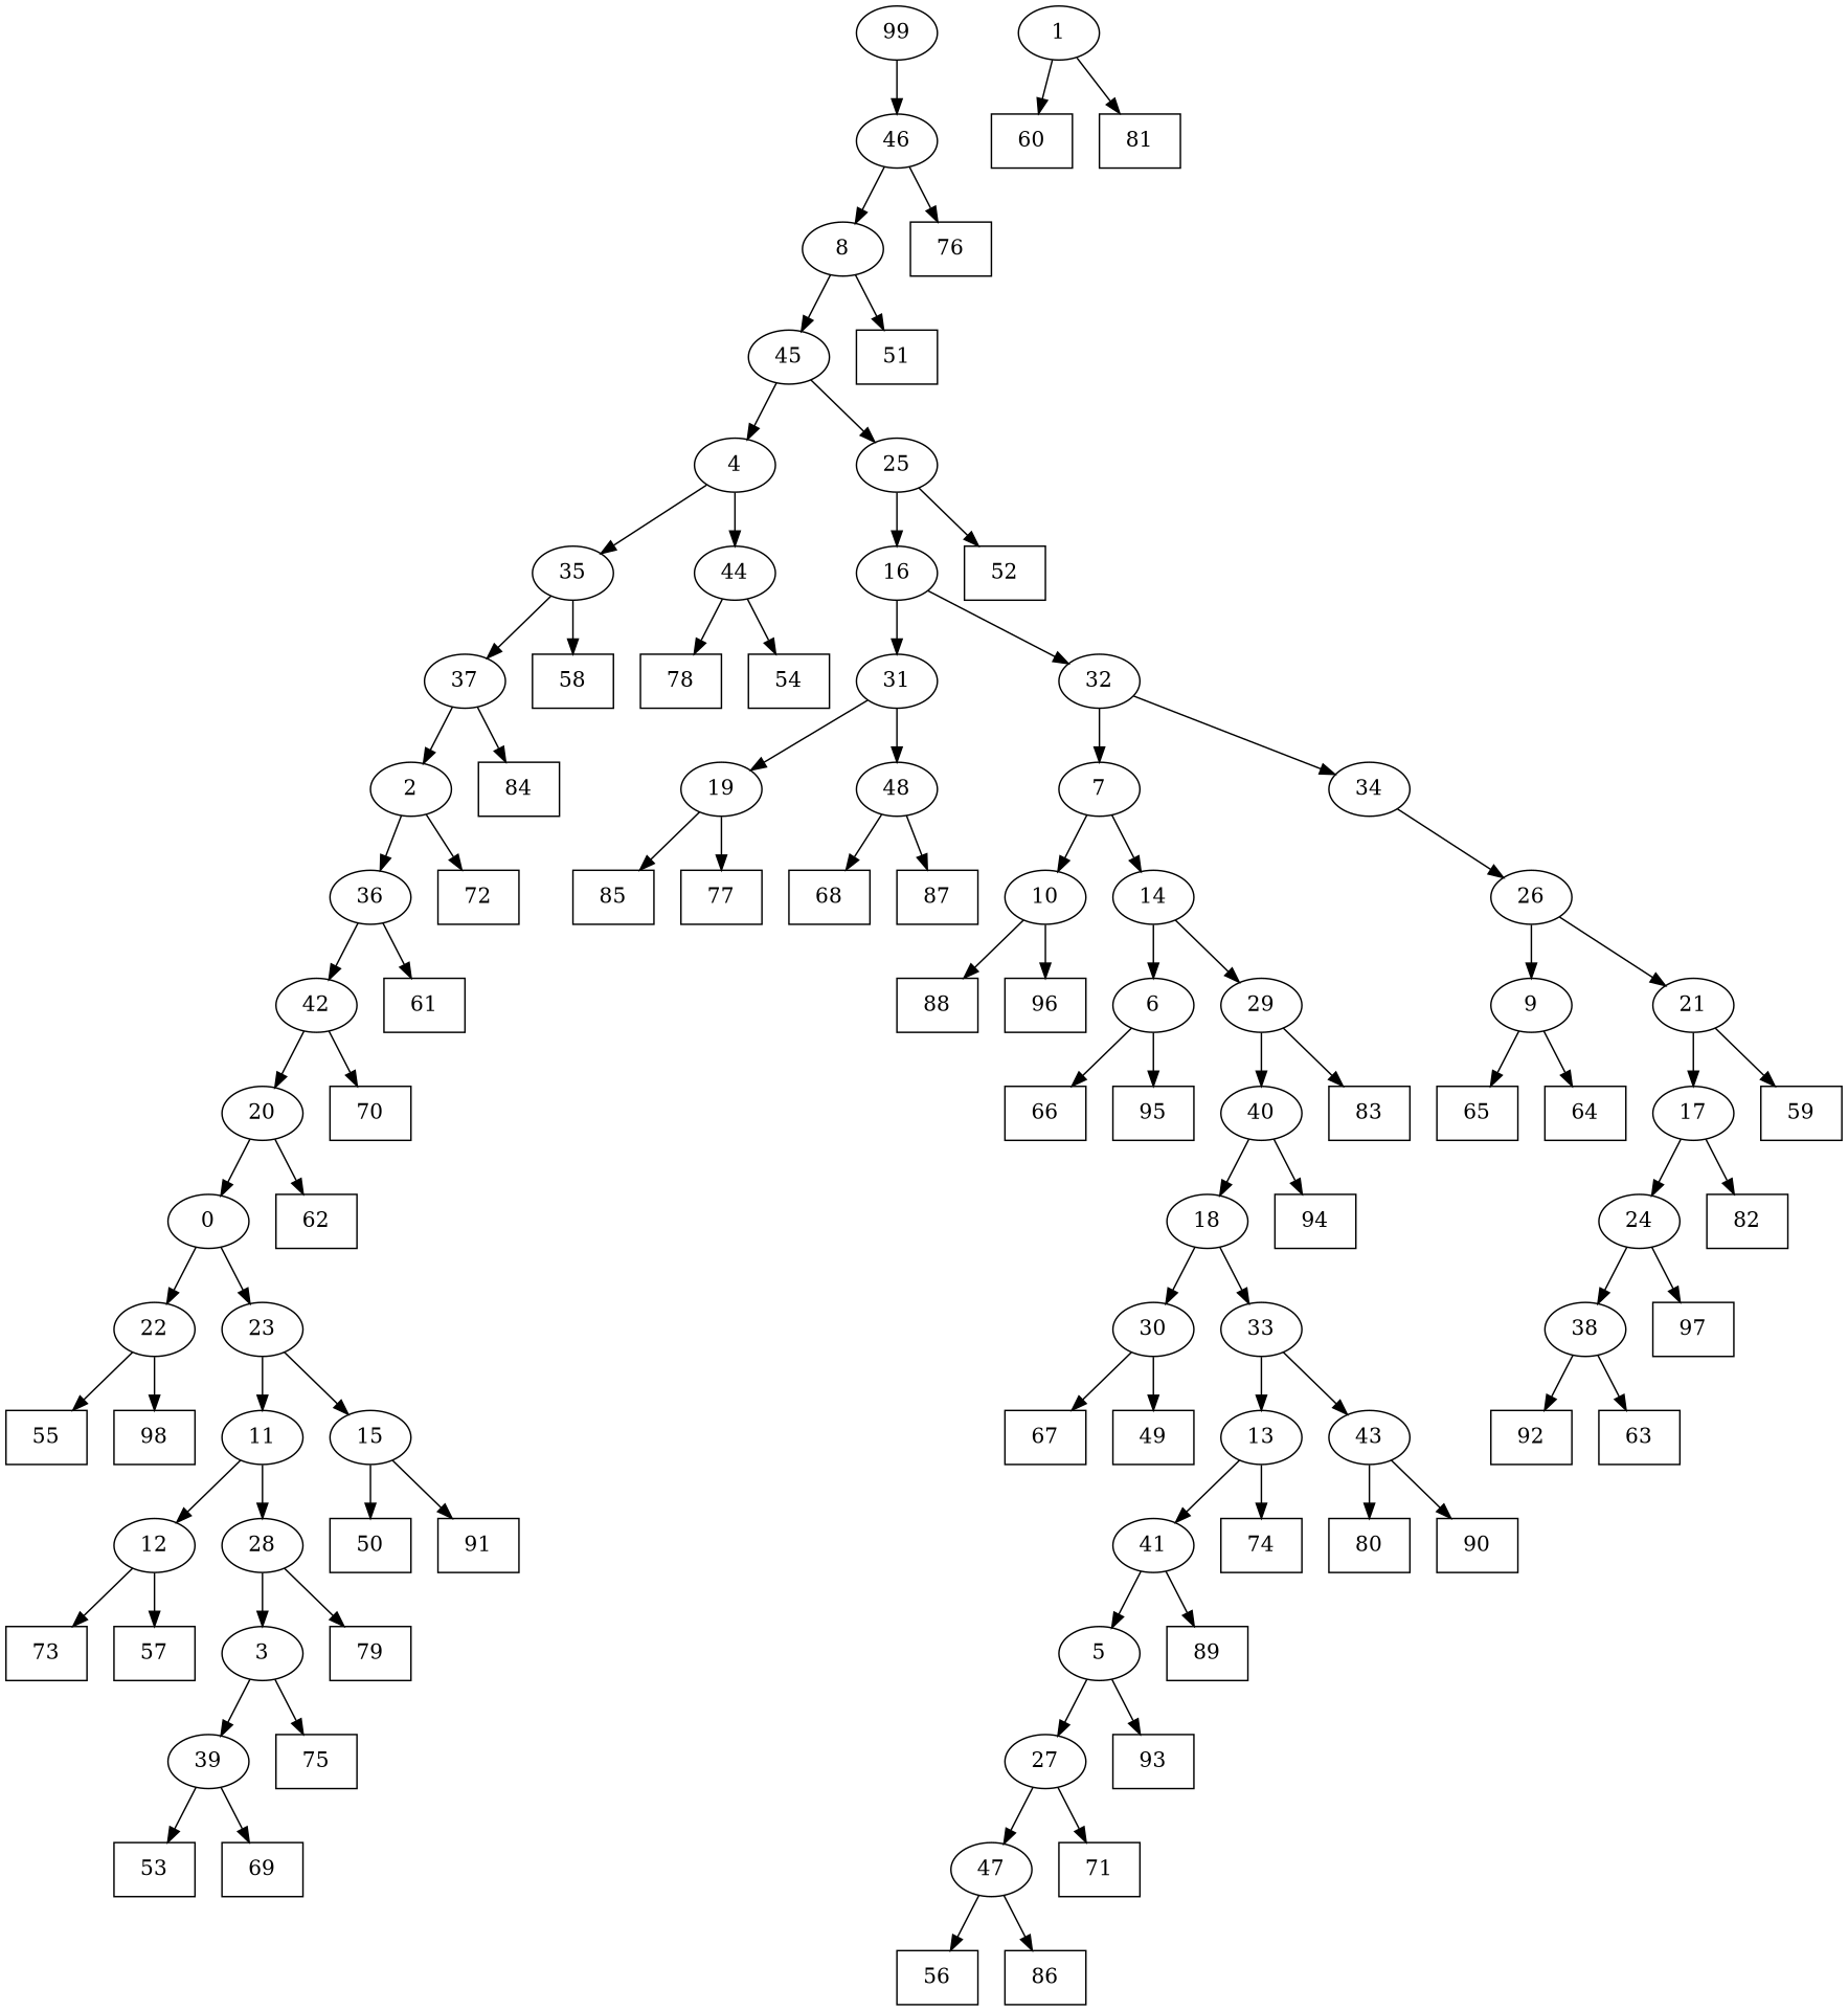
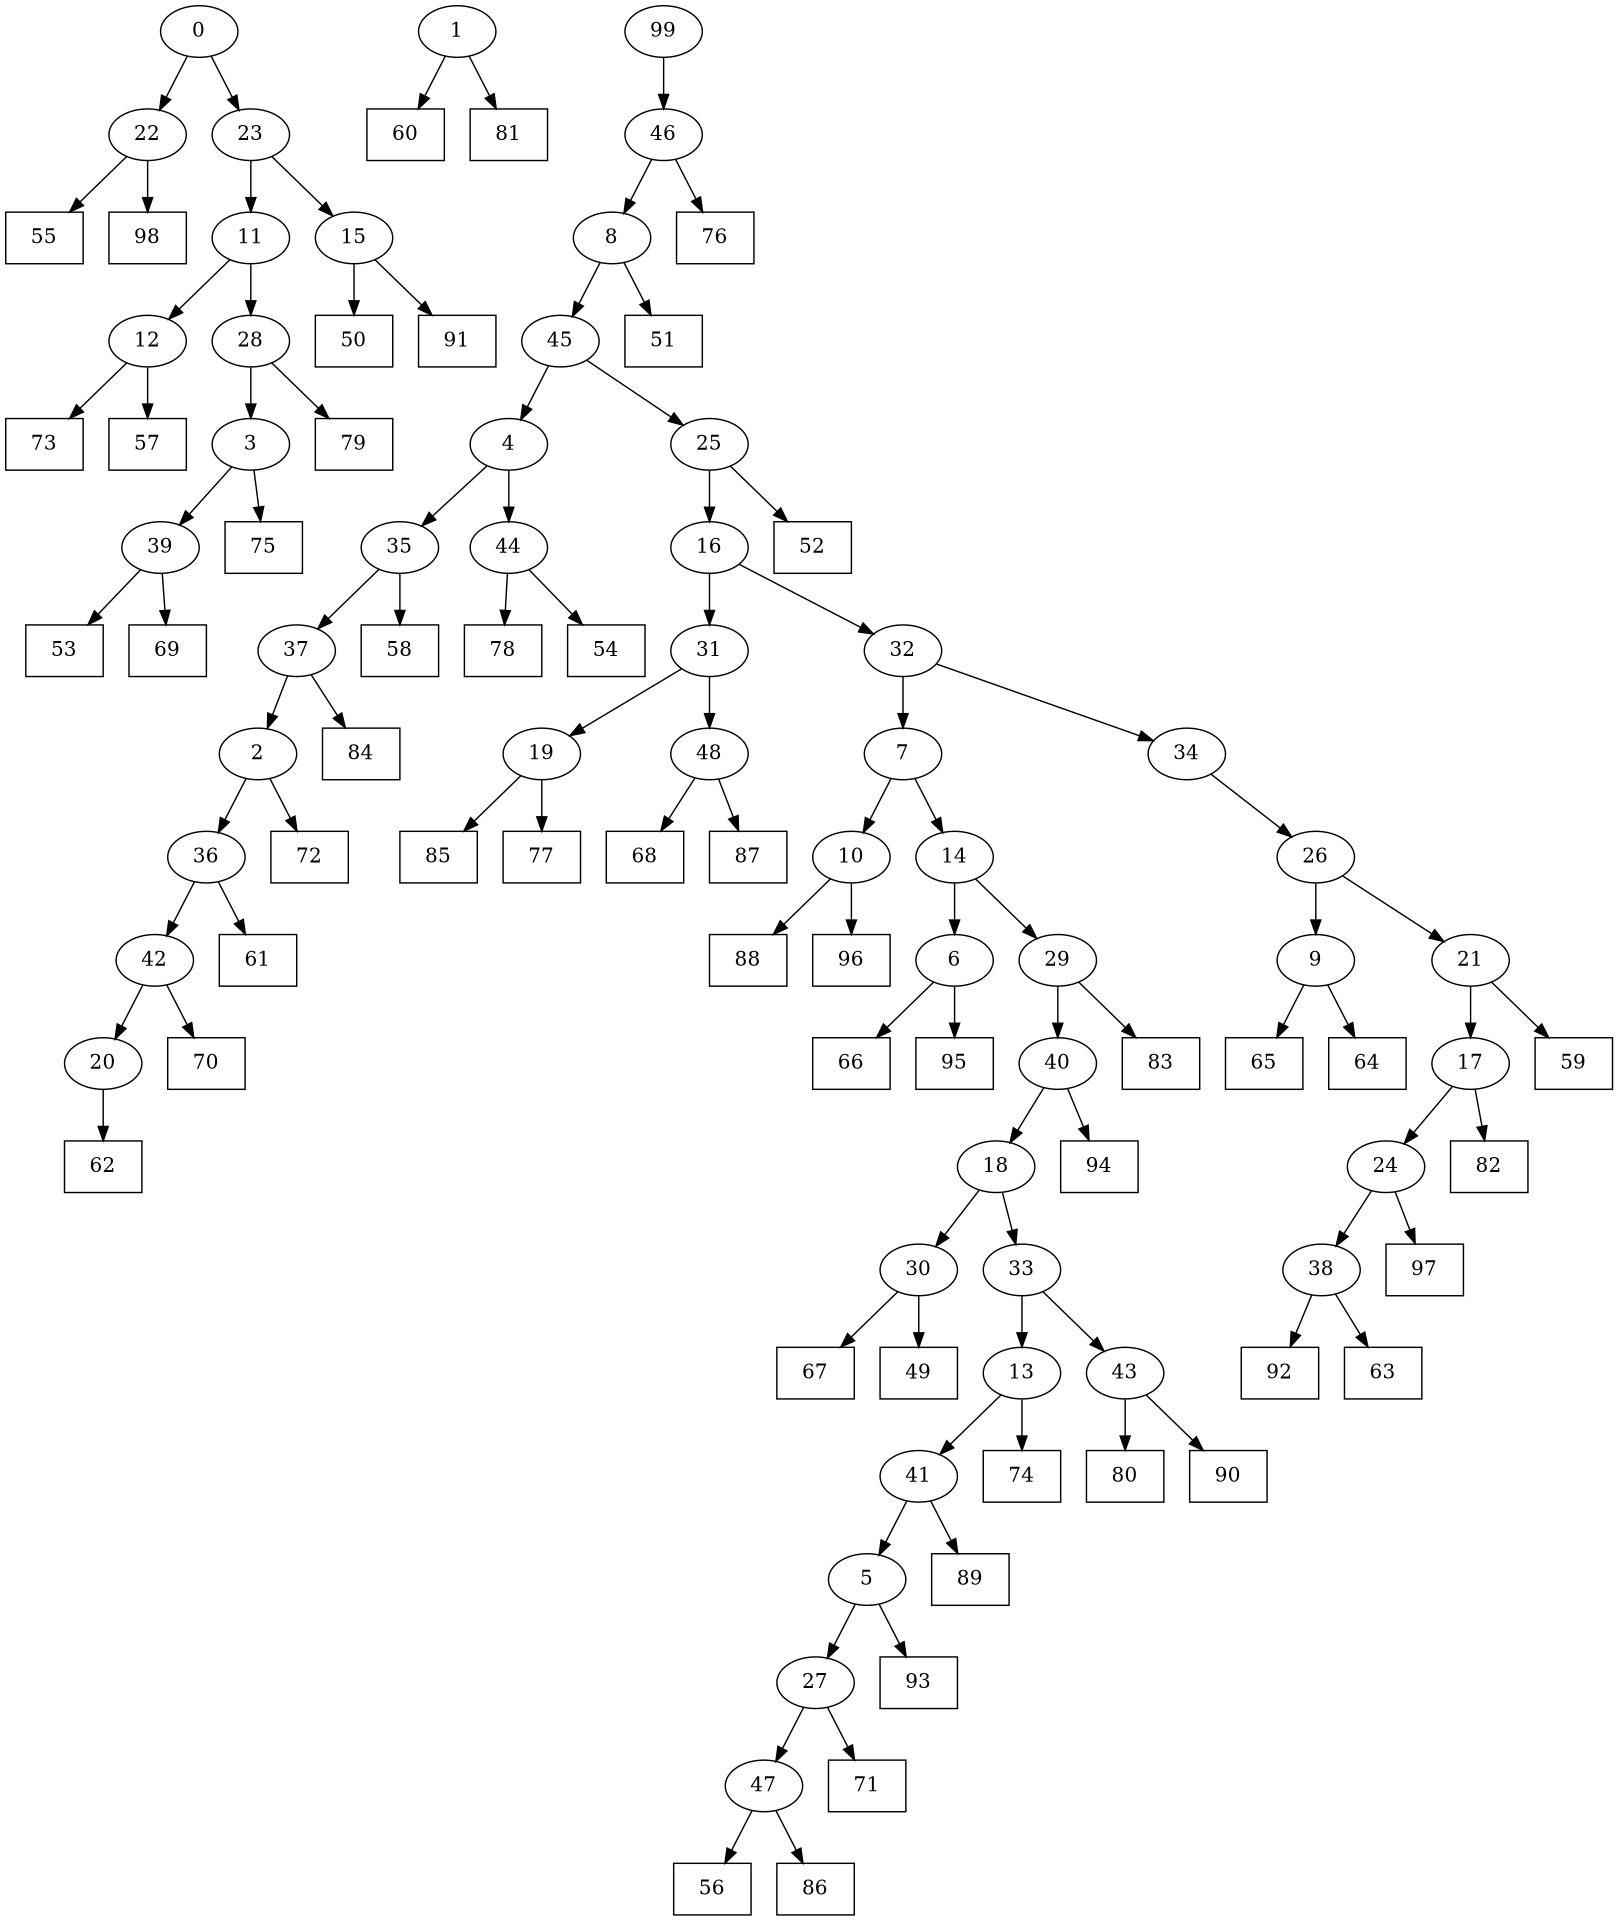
  digraph {
    n1 [label=0]
    n2 [label=22]
    n3 [label=23]
    n4 [label=55 shape=box]
    n5 [label=98 shape=box]
    n6 [label=11]
    n7 [label=15]
    n8 [label=1]
    n9 [label=60 shape=box]
    n10 [label=81 shape=box]
    n11 [label=2]
    n12 [label=36]
    n13 [label=72 shape=box]
    n14 [label=42]
    n15 [label=61 shape=box]
    n16 [label=3]
    n17 [label=39]
    n18 [label=75 shape=box]
    n19 [label=53 shape=box]
    n20 [label=69 shape=box]
    n21 [label=4]
    n22 [label=35]
    n23 [label=44]
    n24 [label=37]
    n25 [label=58 shape=box]
    n26 [label=78 shape=box]
    n27 [label=54 shape=box]
    n28 [label=5]
    n29 [label=27]
    n30 [label=93 shape=box]
    n31 [label=47]
    n32 [label=71 shape=box]
    n33 [label=6]
    n34 [label=66 shape=box]
    n35 [label=95 shape=box]
    n36 [label=7]
    n37 [label=10]
    n38 [label=14]
    n39 [label=88 shape=box]
    n40 [label=96 shape=box]
    n41 [label=29]
    n42 [label=8]
    n43 [label=45]
    n44 [label=51 shape=box]
    n45 [label=25]
    n46 [label=9]
    n47 [label=65 shape=box]
    n48 [label=64 shape=box]
    n49 [label=12]
    n50 [label=28]
    n51 [label=73 shape=box]
    n52 [label=57 shape=box]
    n53 [label=79 shape=box]
    n54 [label=13]
    n55 [label=41]
    n56 [label=74 shape=box]
    n57 [label=89 shape=box]
    n58 [label=40]
    n59 [label=83 shape=box]
    n60 [label=50 shape=box]
    n61 [label=91 shape=box]
    n62 [label=16]
    n63 [label=31]
    n64 [label=32]
    n65 [label=19]
    n66 [label=48]
    n67 [label=34]
    n68 [label=17]
    n69 [label=24]
    n70 [label=82 shape=box]
    n71 [label=38]
    n72 [label=97 shape=box]
    n73 [label=18]
    n74 [label=30]
    n75 [label=33]
    n76 [label=67 shape=box]
    n77 [label=49 shape=box]
    n78 [label=43]
    n79 [label=85 shape=box]
    n80 [label=77 shape=box]
    n81 [label=20]
    n82 [label=62 shape=box]
    n83 [label=21]
    n84 [label=59 shape=box]
    n85 [label=92 shape=box]
    n86 [label=63 shape=box]
    n87 [label=52 shape=box]
    n88 [label=26]
    n89 [label=56 shape=box]
    n90 [label=86 shape=box]
    n91 [label=94 shape=box]
    n92 [label=68 shape=box]
    n93 [label=87 shape=box]
    n94 [label=80 shape=box]
    n95 [label=90 shape=box]
    n96 [label=84 shape=box]
    n97 [label=70 shape=box]
    n98 [label=46]
    n99 [label=76 shape=box]
    n100 [label=99]
    n1 -> n2
    n1 -> n3
    n2 -> n4
    n2 -> n5
    n3 -> n6
    n3 -> n7
    n6 -> n49
    n6 -> n50
    n7 -> n60
    n7 -> n61
    n8 -> n9
    n8 -> n10
    n11 -> n12
    n11 -> n13
    n12 -> n14
    n12 -> n15
    n14 -> n81
    n14 -> n97
    n16 -> n17
    n16 -> n18
    n17 -> n19
    n17 -> n20
    n21 -> n22
    n21 -> n23
    n22 -> n24
    n22 -> n25
    n23 -> n26
    n23 -> n27
    n24 -> n11
    n24 -> n96
    n28 -> n29
    n28 -> n30
    n29 -> n31
    n29 -> n32
    n31 -> n89
    n31 -> n90
    n33 -> n34
    n33 -> n35
    n36 -> n37
    n36 -> n38
    n37 -> n39
    n37 -> n40
    n38 -> n33
    n38 -> n41
    n41 -> n58
    n41 -> n59
    n42 -> n43
    n42 -> n44
    n43 -> n21
    n43 -> n45
    n45 -> n62
    n45 -> n87
    n46 -> n47
    n46 -> n48
    n49 -> n51
    n49 -> n52
    n50 -> n16
    n50 -> n53
    n54 -> n55
    n54 -> n56
    n55 -> n28
    n55 -> n57
    n58 -> n73
    n58 -> n91
    n62 -> n63
    n62 -> n64
    n63 -> n65
    n63 -> n66
    n64 -> n36
    n64 -> n67
    n65 -> n79
    n65 -> n80
    n66 -> n92
    n66 -> n93
    n67 -> n88
    n68 -> n69
    n68 -> n70
    n69 -> n71
    n69 -> n72
    n71 -> n85
    n71 -> n86
    n73 -> n74
    n73 -> n75
    n74 -> n76
    n74 -> n77
    n75 -> n54
    n75 -> n78
    n78 -> n94
    n78 -> n95
-   n81 -> n1
    n81 -> n82
    n83 -> n68
    n83 -> n84
    n88 -> n46
    n88 -> n83
    n98 -> n42
    n98 -> n99
    n100 -> n98
  }
